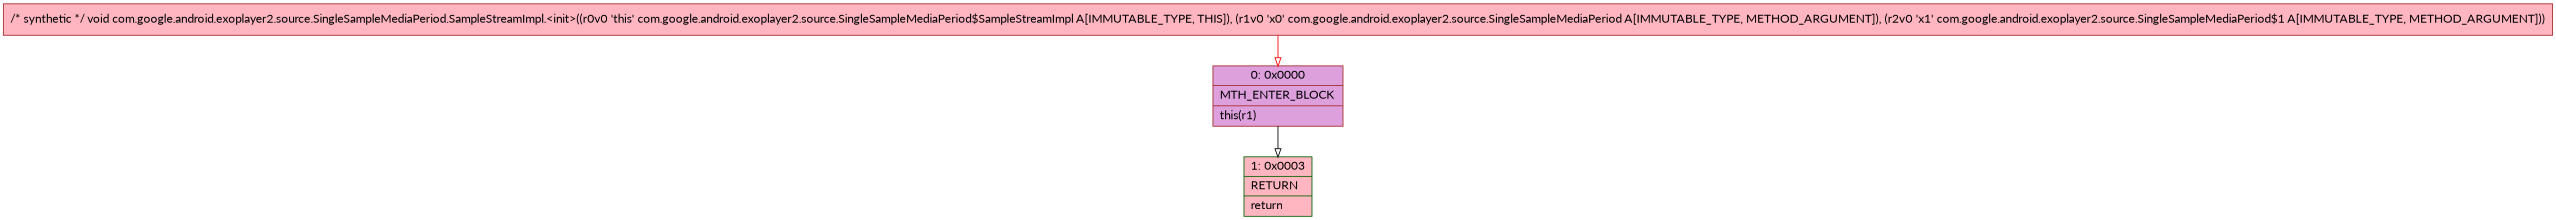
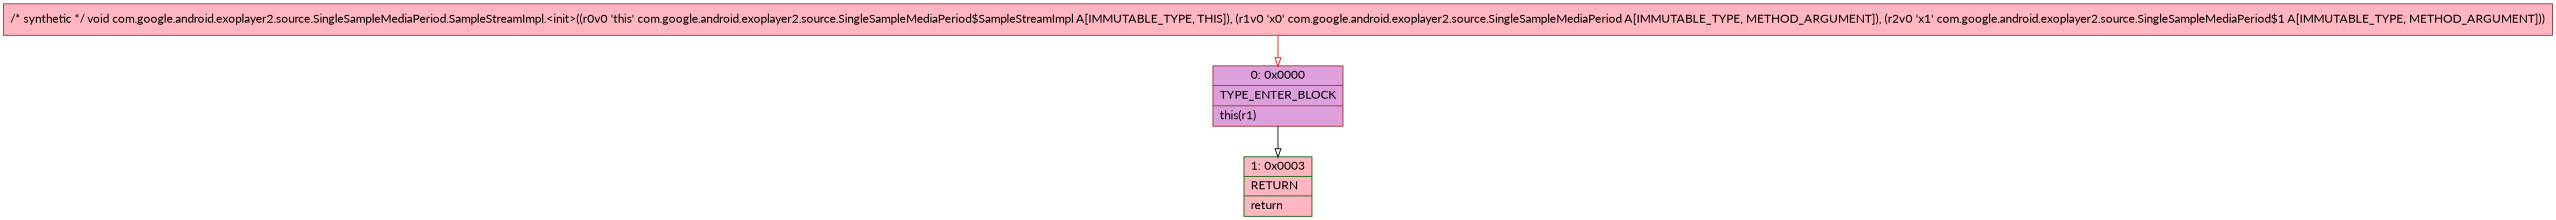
  digraph {
    fontname=Lato
    node [shape=record style=filled fillcolor=lightpink color=brown fontname=Lato]
    edge [arrowhead=onormal fontname=Lato]
-   n1 [label="{0\:\ 0x0000|MTH_ENTER_BLOCK\l|this(r1)\l}" fillcolor=plum]
+   n1 [label="{0\:\ 0x0000|TYPE_ENTER_BLOCK\l|this(r1)\l}" fillcolor=plum]
    n2 [label="{1\:\ 0x0003|RETURN\l|return\l}" color=darkgreen]
    n3 [label="{\/* synthetic *\/ void com.google.android.exoplayer2.source.SingleSampleMediaPeriod.SampleStreamImpl.\<init\>((r0v0 'this' com.google.android.exoplayer2.source.SingleSampleMediaPeriod$SampleStreamImpl A[IMMUTABLE_TYPE, THIS]), (r1v0 'x0' com.google.android.exoplayer2.source.SingleSampleMediaPeriod A[IMMUTABLE_TYPE, METHOD_ARGUMENT]), (r2v0 'x1' com.google.android.exoplayer2.source.SingleSampleMediaPeriod$1 A[IMMUTABLE_TYPE, METHOD_ARGUMENT])) }"]
    n1 -> n2 [color=black]
    n3 -> n1 [color=red]
  }
